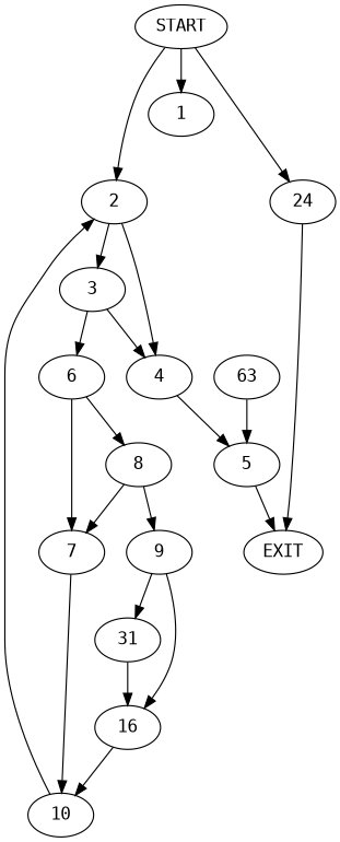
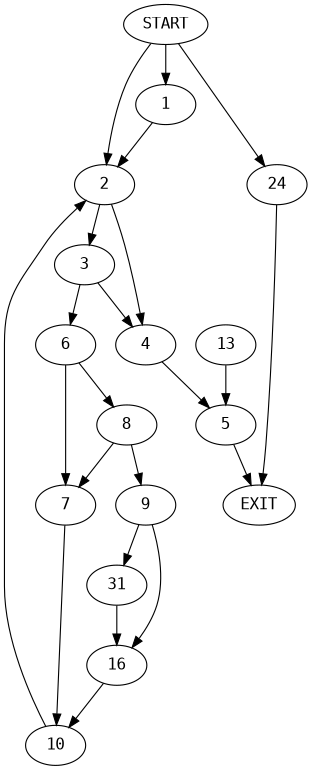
  digraph {
    fontname="DejaVu Sans Mono"
    node [fontname="DejaVu Sans Mono"]
    edge [fontname="DejaVu Sans Mono"]
    n1 [label=START]
    1
    n3 [label=24]
    2
-   13 [label=63]
+   13
    5
    n7 [label=EXIT]
    3
    4
    6
    7
    8
    10
    9
    n15 [label=31]
    n16 [label=16]
    n1 -> 1
    n1 -> n3
    n1 -> 2
+   1 -> 2
    n3 -> n7
    2 -> 3
    2 -> 4
    13 -> 5
    5 -> n7
    3 -> 4
    3 -> 6
    4 -> 5
    6 -> 7
    6 -> 8
    7 -> 10
    8 -> 7
    8 -> 9
    10 -> 2
    9 -> n15
    9 -> n16
    n15 -> n16
    n16 -> 10
  }
